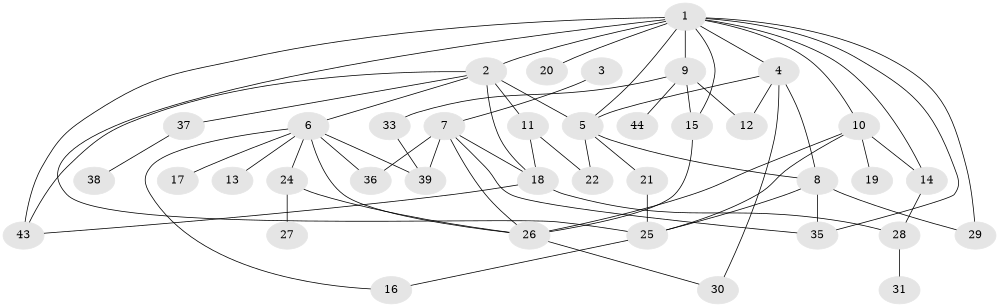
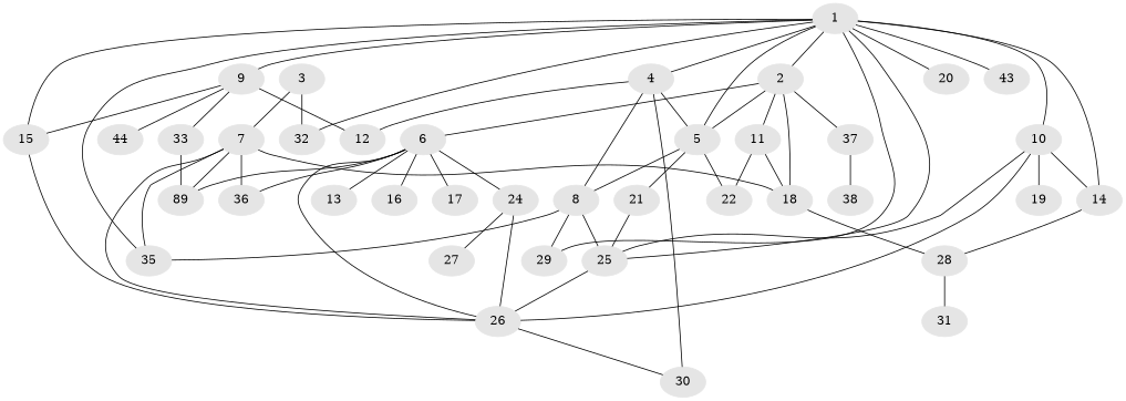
  graph {
    node [color=gray90 style=filled]
    edge [weight=1.0]
    1
    2
    4
    5
    9
    10
    14
    15
    20
    n10 [label=43]
    25
    29
+   32
    35
    6
    11
    18
    37
    3
    7
    8
    12
    30
    21
    22
    33
    n27 [label=44]
    26
    19
    28
    13
    16
    17
    24
    36
-   39
+   39 [label=89]
    38
    27
    31
    1 -- 2
    1 -- 4
    1 -- 5
    1 -- 9 [weight=2.0]
    1 -- 10
    1 -- 14
    1 -- 15
    1 -- 20 [weight=3.0]
    1 -- n10
    1 -- 25
    1 -- 29
+   1 -- 32
    1 -- 35
    2 -- 5
-   2 -- n10
    2 -- 6
    2 -- 11
    2 -- 18
    2 -- 37
    4 -- 5
    4 -- 8
    4 -- 12
    4 -- 30 [weight=2.0]
    5 -- 8 [weight=3.0]
    5 -- 21 [weight=2.0]
    5 -- 22
    9 -- 15
    9 -- 12 [weight=2.0]
    9 -- 33
    9 -- n27
    10 -- 14
    10 -- 25
    10 -- 26
    10 -- 19
    14 -- 28
    15 -- 26
-   25 -- 16
+   25 -- 26
    6 -- 26
    6 -- 13
    6 -- 16
    6 -- 17
    6 -- 24
    6 -- 36
    6 -- 39
    11 -- 18
    11 -- 22
-   18 -- n10
    18 -- 28
    37 -- 38
+   3 -- 32
    3 -- 7
    7 -- 35
    7 -- 18
    7 -- 26
    7 -- 36
    7 -- 39
    8 -- 25
    8 -- 29
    8 -- 35
    21 -- 25
    33 -- 39
    26 -- 30
    28 -- 31
    24 -- 26
    24 -- 27
  }
